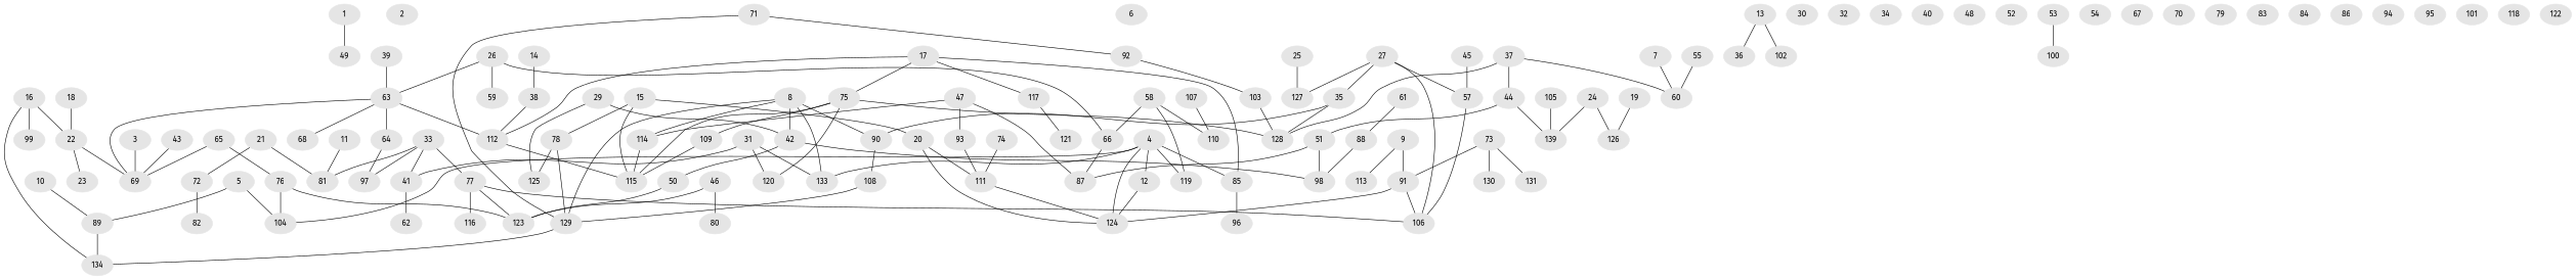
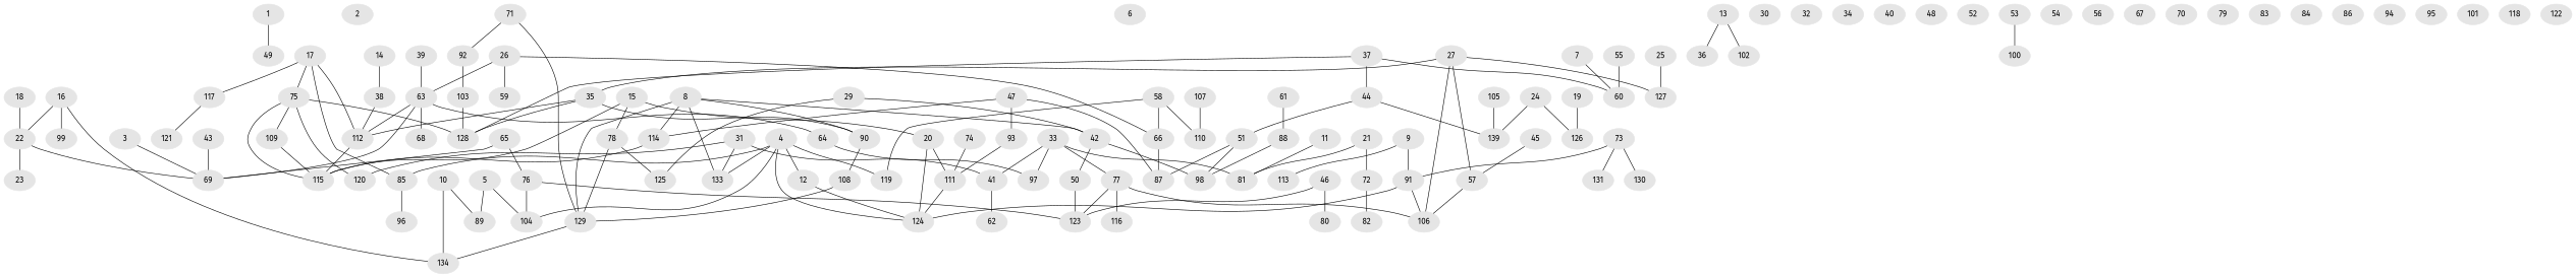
  graph {
    fontname="Fira Sans"
    node [color=gray90 fontname="Fira Sans" style=filled]
    edge [fontname="Fira Sans"]
    1
    49
    2
    3
    69
    4
    85
    104
    119
    124
    133
    12
    96
    5
    89
    134
    6
    7
    60
    8
    42
    90
    114
    129
    50
    98
    108
    115
    9
    91
    113
    33
    81
    41
    77
    97
    106
    10
    11
    13
    36
    102
    14
    38
    112
    15
    20
    78
    111
    125
    16
    22
    99
    23
    17
    75
    117
    120
    128
    109
    121
    18
    19
    126
    39
    63
    21
    72
    82
    24
    n71 [label=139]
    25
    127
    26
    59
    66
    64
    68
    87
    27
    35
    57
    29
    30
    31
    62
    32
    116
    123
    34
    37
    44
    51
    40
    43
    45
    46
    80
    47
    93
    48
    52
    53
    100
    54
    55
+   56
    58
    110
    61
    88
    65
    76
    67
    70
    71
    92
    103
    73
    130
    131
    74
    79
    83
    84
    86
    94
    95
    101
    105
    107
    118
    122
    1 -- 49
    3 -- 69
    4 -- 85
    4 -- 104
    4 -- 119
    4 -- 124
    4 -- 133
    4 -- 12
    85 -- 96
    12 -- 124
    5 -- 104
    5 -- 89
-   89 -- 134
+   10 -- 134
    7 -- 60
    8 -- 133
    8 -- 42
    8 -- 90
    8 -- 114
    8 -- 129
    42 -- 50
    42 -- 98
    90 -- 108
    114 -- 115
    129 -- 134
    50 -- 123
    108 -- 129
    9 -- 91
    9 -- 113
    91 -- 124
    91 -- 106
    33 -- 81
    33 -- 41
    33 -- 77
    33 -- 97
    41 -- 62
    77 -- 106
    77 -- 116
    77 -- 123
    10 -- 89
    11 -- 81
    13 -- 36
    13 -- 102
    14 -- 38
    38 -- 112
    112 -- 115
    15 -- 115
    15 -- 20
    15 -- 78
    20 -- 124
    20 -- 111
    78 -- 129
    78 -- 125
    111 -- 124
    16 -- 134
    16 -- 22
    16 -- 99
    22 -- 69
    22 -- 23
    17 -- 85
    17 -- 112
    17 -- 75
    17 -- 117
    75 -- 115
    75 -- 120
    75 -- 128
    75 -- 109
    117 -- 121
    109 -- 115
    18 -- 22
    19 -- 126
    39 -- 63
    63 -- 69
    63 -- 112
    63 -- 64
    63 -- 68
    21 -- 81
    21 -- 72
    72 -- 82
    24 -- 126
    24 -- n71
    25 -- 127
    26 -- 63
    26 -- 59
    26 -- 66
    66 -- 87
    64 -- 97
    27 -- 106
    27 -- 127
    27 -- 35
    27 -- 57
    35 -- 90
+   35 -- 112
    35 -- 128
    57 -- 106
    29 -- 42
    29 -- 125
    31 -- 133
    31 -- 41
    31 -- 120
    37 -- 60
    37 -- 128
    37 -- 44
    44 -- n71
    44 -- 51
    51 -- 98
    51 -- 87
    43 -- 69
    45 -- 57
    46 -- 123
    46 -- 80
    47 -- 114
    47 -- 87
    47 -- 93
    93 -- 111
    53 -- 100
    55 -- 60
    58 -- 119
    58 -- 66
    58 -- 110
    61 -- 88
    88 -- 98
    65 -- 69
    65 -- 76
    76 -- 104
    76 -- 123
    71 -- 129
    71 -- 92
    92 -- 103
    103 -- 128
    73 -- 91
    73 -- 130
    73 -- 131
    74 -- 111
    105 -- n71
    107 -- 110
  }
